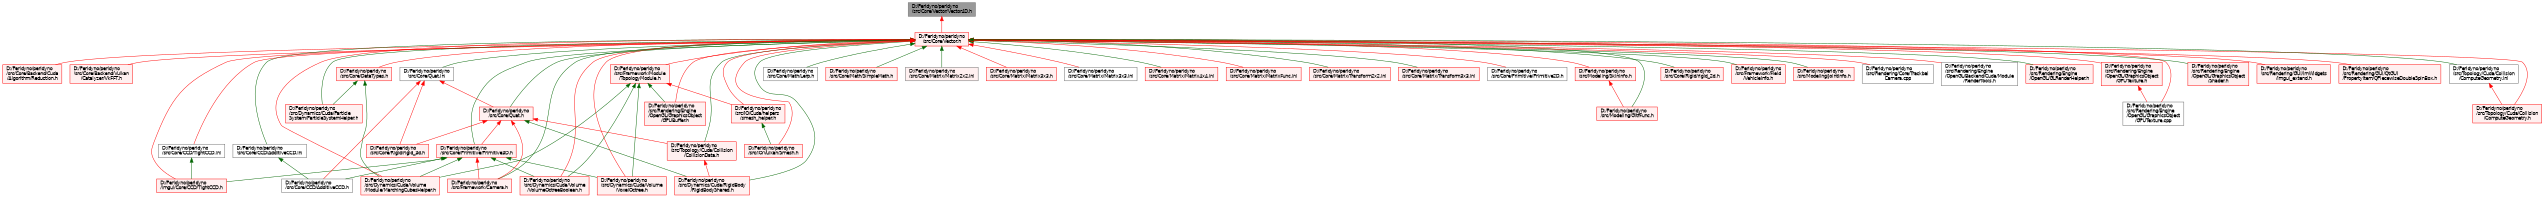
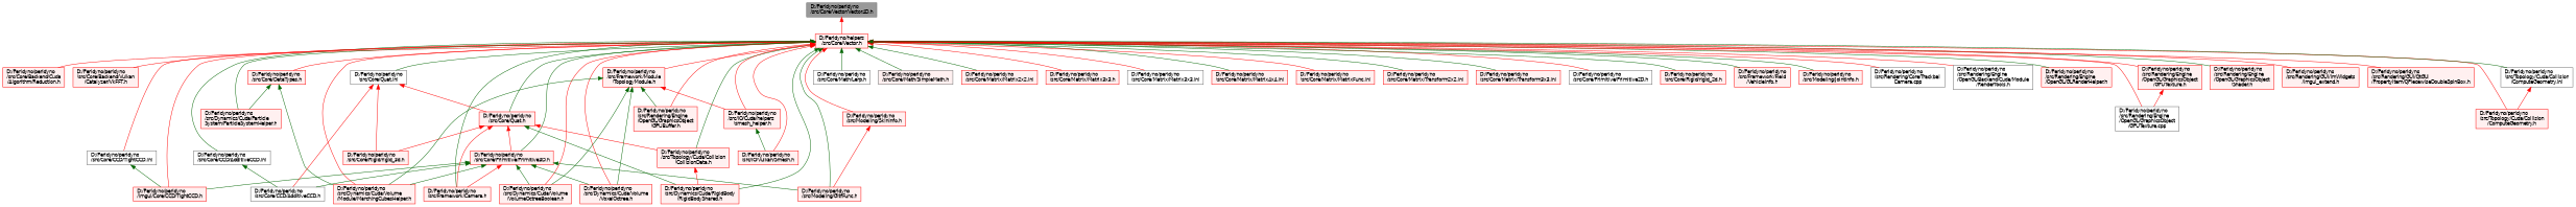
  digraph {
    fontname="DejaVu Sans"
    node [color=red fillcolor="#FFF0F0" fontname="DejaVu Sans" fontsize=10 shape=box style=filled]
    edge [color=red dir=back fontname="DejaVu Sans" fontsize=10 labelfontname=Helvetica labelfontsize=10 style=solid]
    n1 [color=gray40 fillcolor=grey60 fontcolor=black height=0.2 label="D:/Peridyno/peridyno\l/src/Core/Vector/Vector4D.h" width=0.4]
-   n2 [height=0.2 label="D:/Peridyno/peridyno\l/src/Core/Vector.h" width=0.4]
+   n2 [height=0.2 label="D:/Peridyno/helpers\l/src/Core/Vector.h" width=0.4]
    n3 [height=0.2 label="D:/Peridyno/peridyno\l/src/Core/Backend/Cuda\l/Algorithm/Reduction.h" width=0.4]
    n4 [height=0.2 label="D:/Peridyno/peridyno\l/src/Core/Backend/Vulkan\l/Catalyzer/VkFFT.h" width=0.4]
    n5 [color=grey40 fillcolor=white height=0.2 label="D:/Peridyno/peridyno\l/src/Core/CCD/AdditiveCCD.inl" width=0.4]
    n6 [height=0.2 label="D:/Peridyno/peridyno\l/imgui/Core/CCD/TightCCD.h" width=0.4]
    n7 [color=grey40 fillcolor=white height=0.2 label="D:/Peridyno/peridyno\l/src/Core/CCD/TightCCD.inl" width=0.4]
    n8 [height=0.2 label="D:/Peridyno/peridyno\l/src/Core/DataTypes.h" width=0.4]
    n9 [height=0.2 label="D:/Peridyno/peridyno\l/src/Dynamics/Cuda/Particle\lSystem/ParticleSystemHelper.h" width=0.4]
    n10 [height=0.2 label="D:/Peridyno/peridyno\l/src/Dynamics/Cuda/Volume\l/Module/MarchingCubesHelper.h" width=0.4]
    n11 [color=grey40 fillcolor=white height=0.2 label="D:/Peridyno/peridyno\l/src/Core/Math/Lerp.h" width=0.4]
-   n12 [height=0.2 label="D:/Peridyno/peridyno\l/src/Core/Math/SimpleMath.h" width=0.4]
-   n13 [color=grey40 height=0.2 label="D:/Peridyno/peridyno\l/src/Core/Matrix/Matrix2x2.inl" width=0.4]
+   n12 [color=grey40 height=0.2 label="D:/Peridyno/peridyno\l/src/Core/Math/SimpleMath.h" width=0.4]
+   n13 [height=0.2 label="D:/Peridyno/peridyno\l/src/Core/Matrix/Matrix2x2.inl" width=0.4]
    n14 [height=0.2 label="D:/Peridyno/peridyno\l/src/Core/Matrix/Matrix3x3.h" width=0.4]
    n15 [color=grey40 fillcolor=white height=0.2 label="D:/Peridyno/peridyno\l/src/Core/Matrix/Matrix3x3.inl" width=0.4]
    n16 [height=0.2 label="D:/Peridyno/peridyno\l/src/Core/Matrix/Matrix4x4.inl" width=0.4]
    n17 [height=0.2 label="D:/Peridyno/peridyno\l/src/Core/Matrix/MatrixFunc.inl" width=0.4]
    n18 [height=0.2 label="D:/Peridyno/peridyno\l/src/Core/Matrix/Transform2x2.inl" width=0.4]
    n19 [height=0.2 label="D:/Peridyno/peridyno\l/src/Core/Matrix/Transform3x3.inl" width=0.4]
    n20 [color=grey40 fillcolor=white height=0.2 label="D:/Peridyno/peridyno\l/src/Core/Primitive/Primitive2D.h" width=0.4]
    n21 [height=0.2 label="D:/Peridyno/peridyno\l/src/Core/Primitive/Primitive3D.h" width=0.4]
    n22 [height=0.2 label="D:/Peridyno/peridyno\l/src/Dynamics/Cuda/Volume\l/VolumeOctreeBoolean.h" width=0.4]
    n23 [height=0.2 label="D:/Peridyno/peridyno\l/src/Dynamics/Cuda/Volume\l/VoxelOctree.h" width=0.4]
    n24 [height=0.2 label="D:/Peridyno/peridyno\l/src/Framework/Camera.h" width=0.4]
    n25 [height=0.2 label="D:/Peridyno/peridyno\l/src/Modeling/GltfFunc.h" width=0.4]
    n26 [height=0.2 label="D:/Peridyno/peridyno\l/src/Core/Quat.h" width=0.4]
    n27 [height=0.2 label="D:/Peridyno/peridyno\l/src/Dynamics/Cuda/RigidBody\l/RigidBodyShared.h" width=0.4]
    n28 [height=0.2 label="D:/Peridyno/peridyno\l/src/Topology/Cuda/Collision\l/CollisionData.h" width=0.4]
    n29 [color=grey40 fillcolor=white height=0.2 label="D:/Peridyno/peridyno\l/src/Core/Quat.inl" width=0.4]
    n30 [height=0.2 label="D:/Peridyno/peridyno\l/src/Core/Rigid/rigid_2d.h" width=0.4]
    n31 [height=0.2 label="D:/Peridyno/peridyno\l/src/Framework/Field\l/VehicleInfo.h" width=0.4]
    n32 [height=0.2 label="D:/Peridyno/peridyno\l/src/Framework/Module\l/TopologyModule.h" width=0.4]
    n33 [height=0.2 label="D:/Peridyno/peridyno\l/src/IO/Cuda/helpers\l/smesh_helper.h" width=0.4]
    n34 [height=0.2 label="D:/Peridyno/peridyno\l/src/IO/Vulkan/Smesh.h" width=0.4]
    n35 [height=0.2 label="D:/Peridyno/peridyno\l/src/Rendering/Engine\l/OpenGL/GraphicsObject\l/GPUBuffer.h" width=0.4]
    n36 [height=0.2 label="D:/Peridyno/peridyno\l/src/Modeling/JointInfo.h" width=0.4]
    n37 [height=0.2 label="D:/Peridyno/peridyno\l/src/Modeling/SkinInfo.h" width=0.4]
    n38 [color=grey40 fillcolor=white height=0.2 label="D:/Peridyno/peridyno\l/src/Rendering/Core/Trackball\lCamera.cpp" width=0.4]
    n39 [color=grey40 fillcolor=white height=0.2 label="D:/Peridyno/peridyno\l/src/Rendering/Engine\l/OpenGL/Backend/Cuda/Module\l/RenderTools.h" width=0.4]
    n40 [height=0.2 label="D:/Peridyno/peridyno\l/src/Rendering/Engine\l/OpenGL/GLRenderHelper.h" width=0.4]
    n41 [color=grey40 fillcolor=white height=0.2 label="D:/Peridyno/peridyno\l/src/Rendering/Engine\l/OpenGL/GraphicsObject\l/GPUTexture.cpp" width=0.4]
    n42 [height=0.2 label="D:/Peridyno/peridyno\l/src/Rendering/Engine\l/OpenGL/GraphicsObject\l/GPUTexture.h" width=0.4]
    n43 [height=0.2 label="D:/Peridyno/peridyno\l/src/Rendering/Engine\l/OpenGL/GraphicsObject\l/Shader.h" width=0.4]
    n44 [height=0.2 label="D:/Peridyno/peridyno\l/src/Rendering/GUI/ImWidgets\l/imgui_extend.h" width=0.4]
    n45 [height=0.2 label="D:/Peridyno/peridyno\l/src/Rendering/GUI/QtGUI\l/PropertyItem/QPiecewiseDoubleSpinBox.h" width=0.4]
    n46 [height=0.2 label="D:/Peridyno/peridyno\l/src/Topology/Cuda/Collision\l/ComputeGeometry.h" width=0.4]
    n47 [color=grey40 fillcolor=white height=0.2 label="D:/Peridyno/peridyno\l/src/Topology/Cuda/Collision\l/ComputeGeometry.inl" width=0.4]
    n48 [color=grey40 fillcolor=white height=0.2 label="D:/Peridyno/peridyno\l/src/Core/CCD/AdditiveCCD.h" width=0.4]
    n49 [height=0.2 label="D:/Peridyno/peridyno\l/src/Core/Rigid/rigid_3d.h" width=0.4]
    n1 -> n2
    n2 -> n3
    n2 -> n4
    n2 -> n5 [color=darkgreen]
    n2 -> n6
    n2 -> n7
    n2 -> n8
    n2 -> n9 [color=darkgreen]
    n2 -> n10
    n2 -> n11 [color=darkgreen]
    n2 -> n12 [color=darkgreen]
    n2 -> n13 [color=darkgreen]
    n2 -> n14
    n2 -> n15
    n2 -> n16 [color=darkgreen]
    n2 -> n17
    n2 -> n18 [color=darkgreen]
    n2 -> n19 [color=darkgreen]
    n2 -> n20
    n2 -> n21 [color=darkgreen]
    n2 -> n22
    n2 -> n23
    n2 -> n24 [color=darkgreen]
    n2 -> n25 [color=darkgreen]
    n2 -> n26 [color=darkgreen]
    n2 -> n27 [color=darkgreen]
    n2 -> n28 [color=darkgreen]
    n2 -> n29 [color=darkgreen]
    n2 -> n30 [color=darkgreen]
    n2 -> n31 [color=darkgreen]
    n2 -> n32
    n2 -> n33
    n2 -> n34
    n2 -> n35
    n2 -> n36 [color=darkgreen]
    n2 -> n37
    n2 -> n38
    n2 -> n39
    n2 -> n40 [color=darkgreen]
    n2 -> n41
    n2 -> n42
    n2 -> n43 [color=darkgreen]
    n2 -> n44
    n2 -> n45
    n2 -> n46
    n2 -> n47 [color=darkgreen]
    n5 -> n48 [color=darkgreen]
    n7 -> n6 [color=darkgreen]
    n8 -> n9 [color=darkgreen]
    n8 -> n10 [color=darkgreen]
    n21 -> n6 [color=darkgreen]
    n21 -> n10 [color=darkgreen]
    n21 -> n22 [color=darkgreen]
    n21 -> n23 [color=darkgreen]
    n21 -> n24
+   n21 -> n25 [color=darkgreen]
    n21 -> n48 [color=darkgreen]
    n26 -> n21
    n26 -> n24
    n26 -> n27 [color=darkgreen]
    n26 -> n28
    n26 -> n49
    n28 -> n27
    n29 -> n26
    n29 -> n48
    n29 -> n49
    n32 -> n10 [color=darkgreen]
    n32 -> n22 [color=darkgreen]
    n32 -> n23 [color=darkgreen]
    n32 -> n33
    n32 -> n35 [color=darkgreen]
    n33 -> n34 [color=darkgreen]
    n37 -> n25
    n42 -> n41
    n47 -> n46
  }
